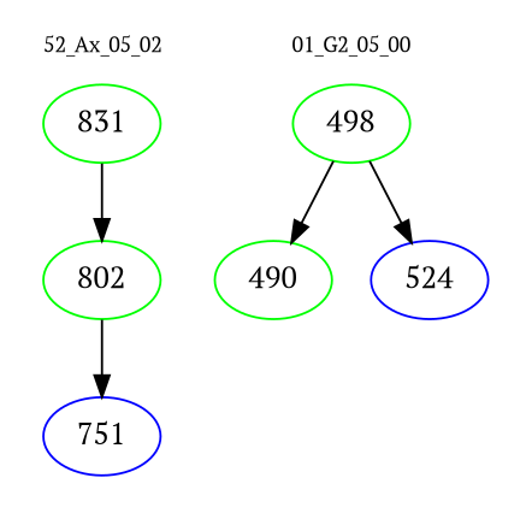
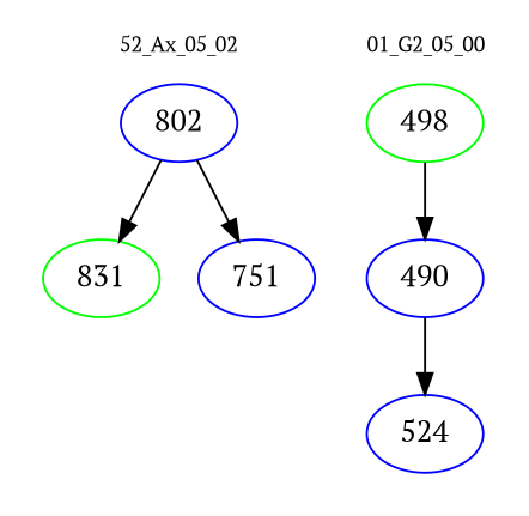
  digraph {
    fontname="PT Serif"
    node [color=blue fontname="PT Serif"]
    edge [color=black fontname="PT Serif"]
    n1 [color=green label=831]
-   n2 [color=green label=802]
+   n2 [label=802]
    n3 [label=751]
    n4 [color=green label=498]
-   n5 [color=green label=490]
+   n5 [label=490]
    n6 [label=524]
    subgraph cluster_1 {
      color=white
      fontsize=10
      label="52_Ax_05_02"
      n1
      n2
      n3
    }
    subgraph cluster_2 {
      color=white
      fontsize=10
      label="01_G2_05_00"
      n4
      n5
      n6
    }
-   n1 -> n2
+   n2 -> n1
    n2 -> n3
    n4 -> n5
-   n4 -> n6
+   n5 -> n6
  }
